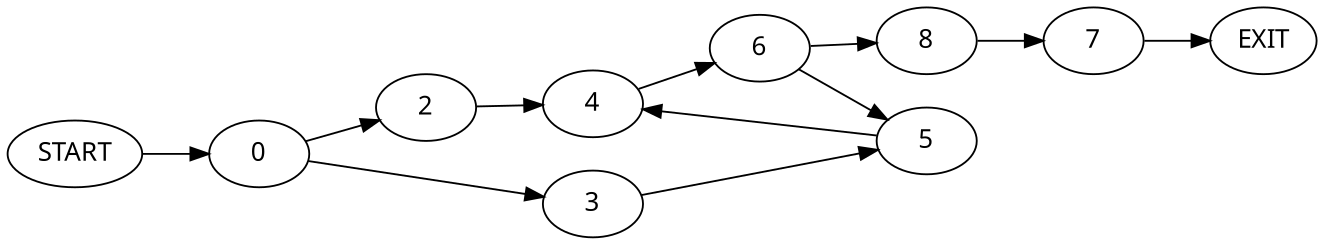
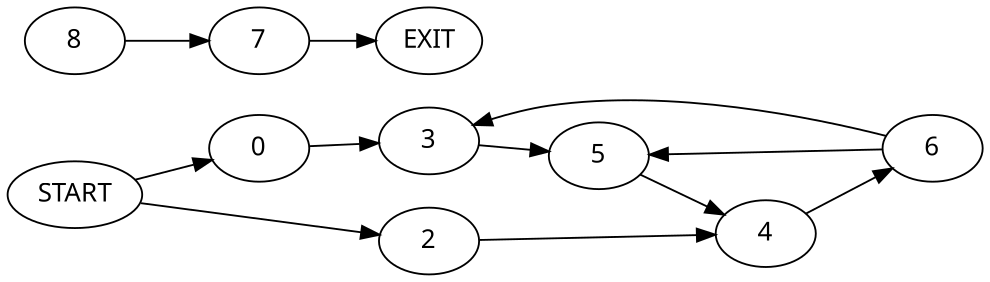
  digraph {
    fontname="Noto Sans"
    rankdir=LR
    node [fontname="Noto Sans"]
    edge [fontname="Noto Sans"]
    n1 [label=START]
    n2 [label=0]
    2
    3
    n5 [label=EXIT]
    4
    5
    6
    8
    7
    n1 -> n2
-   n2 -> 2
+   n1 -> 2
    n2 -> 3
    2 -> 4
    3 -> 5
    4 -> 6
    5 -> 4
    6 -> 5
-   6 -> 8
+   6 -> 3
    8 -> 7
    7 -> n5
  }
